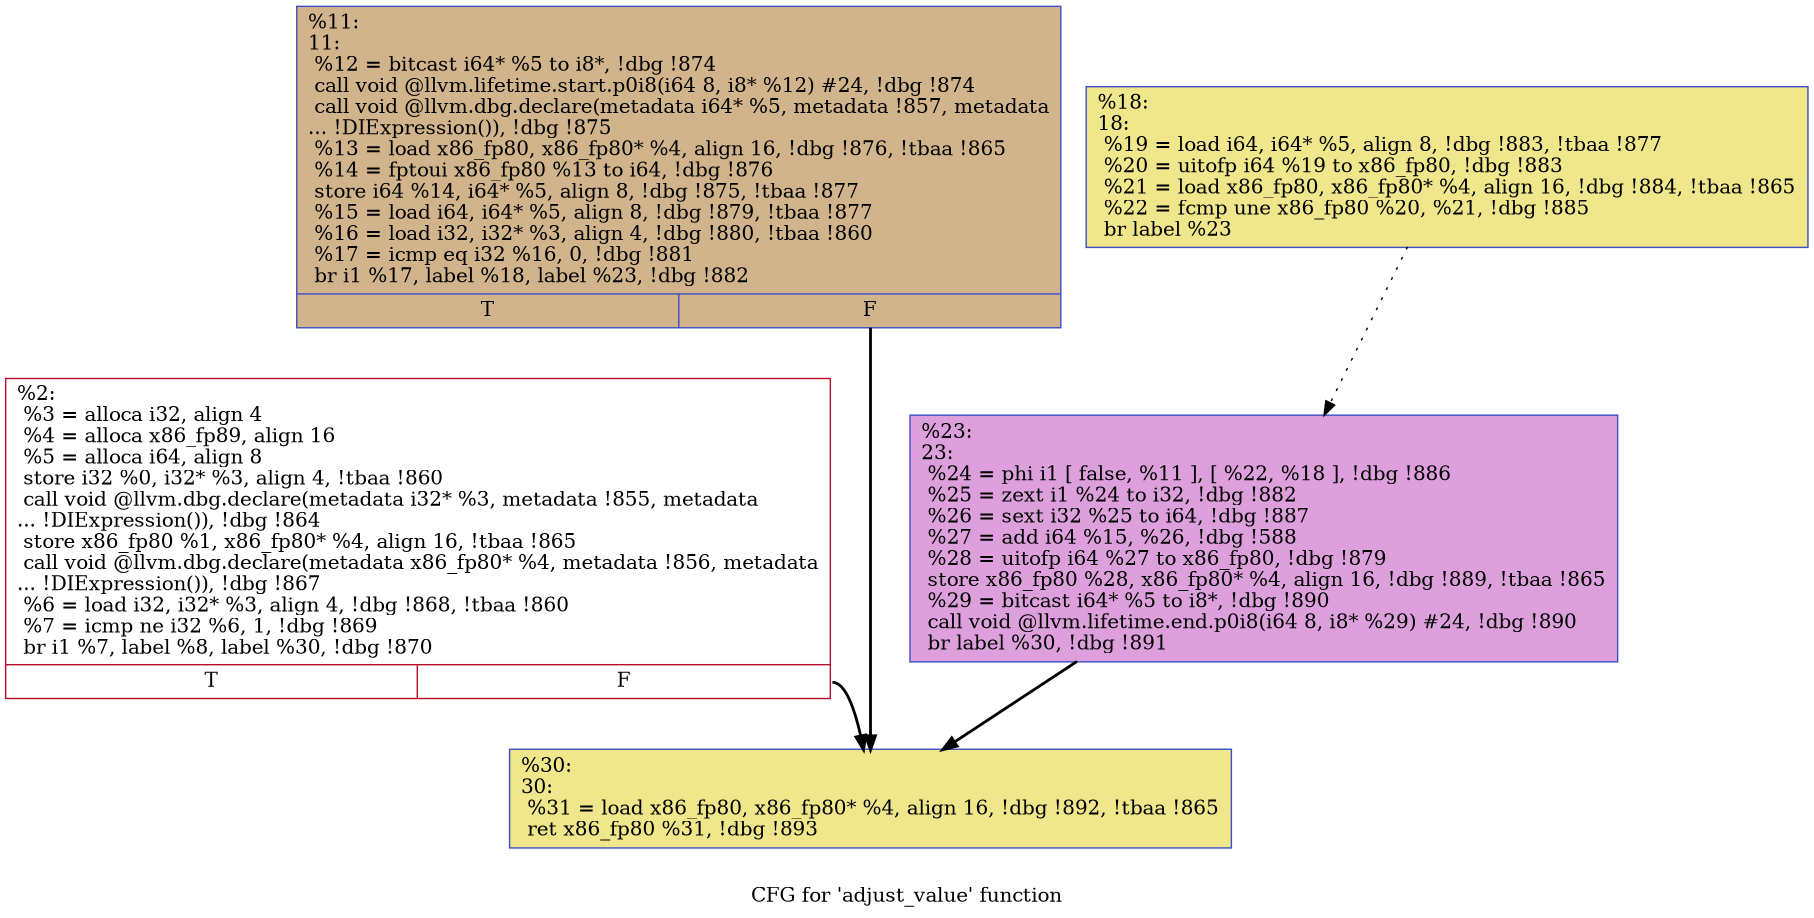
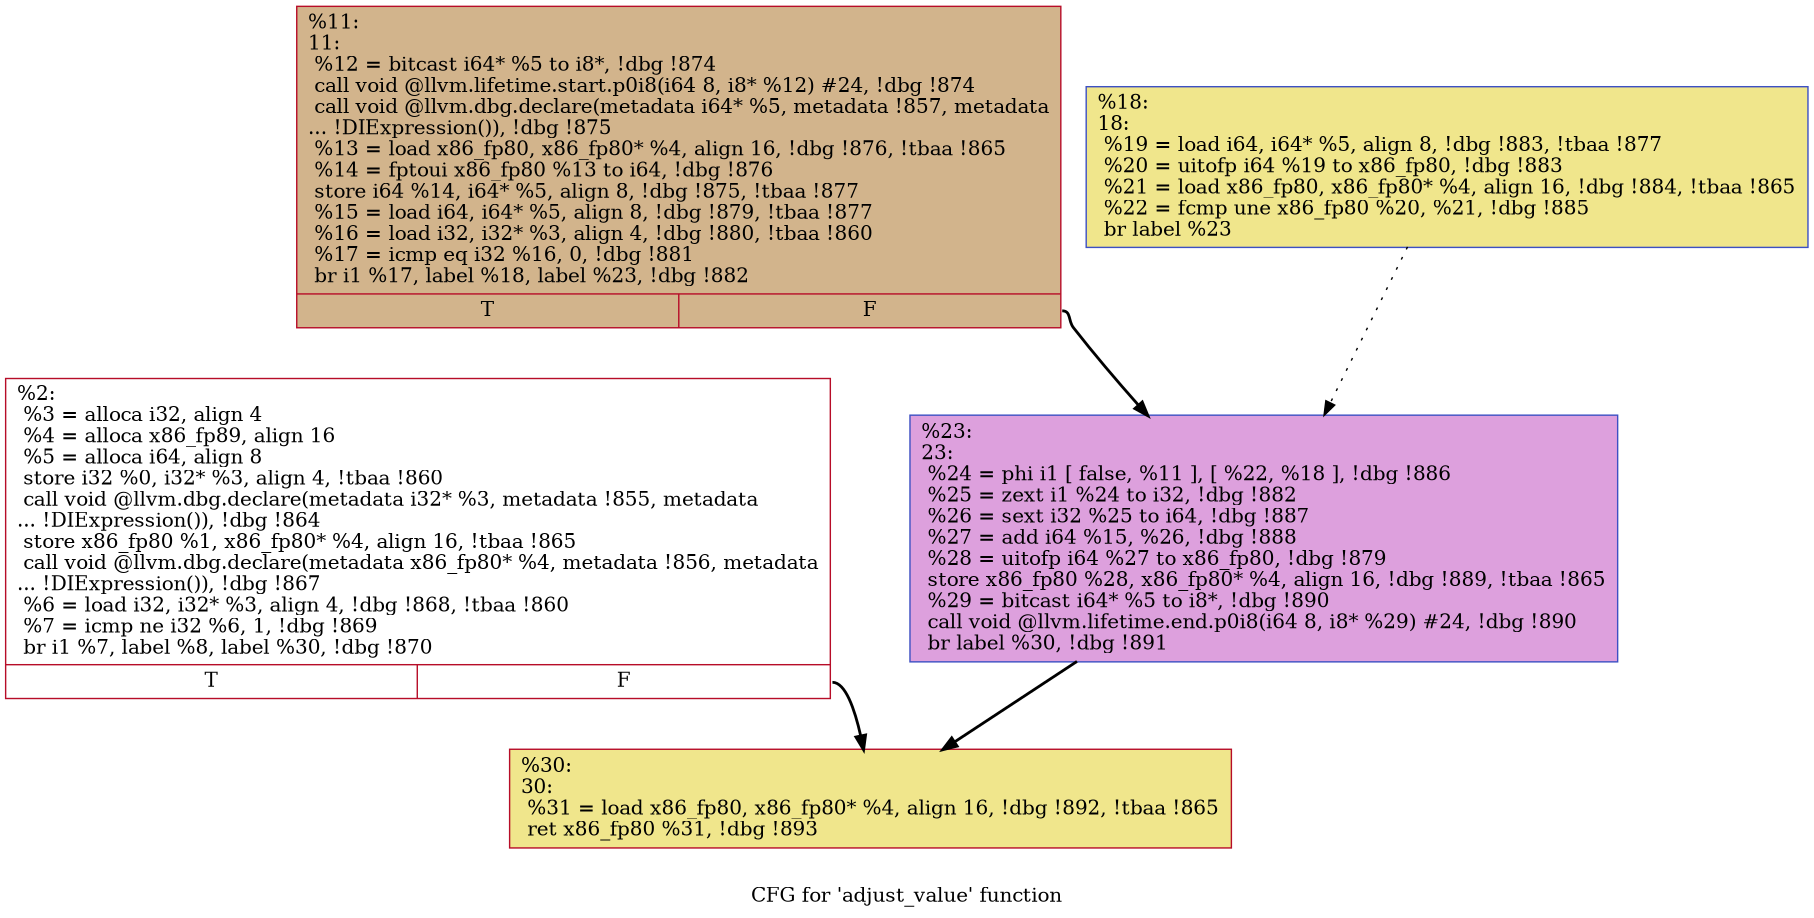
  digraph {
    label="CFG for 'adjust_value' function"
    node [color="#3d50c3ff" fillcolor=khaki shape=record style=filled]
    edge [style=bold tailport=s1]
    n1 [color="#b70d28ff" fillcolor=white label="{%2:\l  %3 = alloca i32, align 4\l  %4 = alloca x86_fp89, align 16\l  %5 = alloca i64, align 8\l  store i32 %0, i32* %3, align 4, !tbaa !860\l  call void @llvm.dbg.declare(metadata i32* %3, metadata !855, metadata\l... !DIExpression()), !dbg !864\l  store x86_fp80 %1, x86_fp80* %4, align 16, !tbaa !865\l  call void @llvm.dbg.declare(metadata x86_fp80* %4, metadata !856, metadata\l... !DIExpression()), !dbg !867\l  %6 = load i32, i32* %3, align 4, !dbg !868, !tbaa !860\l  %7 = icmp ne i32 %6, 1, !dbg !869\l  br i1 %7, label %8, label %30, !dbg !870\l|{<s0>T|<s1>F}}"]
-   n2 [label="{%30:\l30:                                               \l  %31 = load x86_fp80, x86_fp80* %4, align 16, !dbg !892, !tbaa !865\l  ret x86_fp80 %31, !dbg !893\l}"]
-   n3 [fillcolor=tan label="{%11:\l11:                                               \l  %12 = bitcast i64* %5 to i8*, !dbg !874\l  call void @llvm.lifetime.start.p0i8(i64 8, i8* %12) #24, !dbg !874\l  call void @llvm.dbg.declare(metadata i64* %5, metadata !857, metadata\l... !DIExpression()), !dbg !875\l  %13 = load x86_fp80, x86_fp80* %4, align 16, !dbg !876, !tbaa !865\l  %14 = fptoui x86_fp80 %13 to i64, !dbg !876\l  store i64 %14, i64* %5, align 8, !dbg !875, !tbaa !877\l  %15 = load i64, i64* %5, align 8, !dbg !879, !tbaa !877\l  %16 = load i32, i32* %3, align 4, !dbg !880, !tbaa !860\l  %17 = icmp eq i32 %16, 0, !dbg !881\l  br i1 %17, label %18, label %23, !dbg !882\l|{<s0>T|<s1>F}}"]
-   n4 [fillcolor=plum label="{%23:\l23:                                               \l  %24 = phi i1 [ false, %11 ], [ %22, %18 ], !dbg !886\l  %25 = zext i1 %24 to i32, !dbg !882\l  %26 = sext i32 %25 to i64, !dbg !887\l  %27 = add i64 %15, %26, !dbg !588\l  %28 = uitofp i64 %27 to x86_fp80, !dbg !879\l  store x86_fp80 %28, x86_fp80* %4, align 16, !dbg !889, !tbaa !865\l  %29 = bitcast i64* %5 to i8*, !dbg !890\l  call void @llvm.lifetime.end.p0i8(i64 8, i8* %29) #24, !dbg !890\l  br label %30, !dbg !891\l}"]
+   n2 [color="#b70d28ff" label="{%30:\l30:                                               \l  %31 = load x86_fp80, x86_fp80* %4, align 16, !dbg !892, !tbaa !865\l  ret x86_fp80 %31, !dbg !893\l}"]
+   n3 [color="#b70d28ff" fillcolor=tan label="{%11:\l11:                                               \l  %12 = bitcast i64* %5 to i8*, !dbg !874\l  call void @llvm.lifetime.start.p0i8(i64 8, i8* %12) #24, !dbg !874\l  call void @llvm.dbg.declare(metadata i64* %5, metadata !857, metadata\l... !DIExpression()), !dbg !875\l  %13 = load x86_fp80, x86_fp80* %4, align 16, !dbg !876, !tbaa !865\l  %14 = fptoui x86_fp80 %13 to i64, !dbg !876\l  store i64 %14, i64* %5, align 8, !dbg !875, !tbaa !877\l  %15 = load i64, i64* %5, align 8, !dbg !879, !tbaa !877\l  %16 = load i32, i32* %3, align 4, !dbg !880, !tbaa !860\l  %17 = icmp eq i32 %16, 0, !dbg !881\l  br i1 %17, label %18, label %23, !dbg !882\l|{<s0>T|<s1>F}}"]
+   n4 [fillcolor=plum label="{%23:\l23:                                               \l  %24 = phi i1 [ false, %11 ], [ %22, %18 ], !dbg !886\l  %25 = zext i1 %24 to i32, !dbg !882\l  %26 = sext i32 %25 to i64, !dbg !887\l  %27 = add i64 %15, %26, !dbg !888\l  %28 = uitofp i64 %27 to x86_fp80, !dbg !879\l  store x86_fp80 %28, x86_fp80* %4, align 16, !dbg !889, !tbaa !865\l  %29 = bitcast i64* %5 to i8*, !dbg !890\l  call void @llvm.lifetime.end.p0i8(i64 8, i8* %29) #24, !dbg !890\l  br label %30, !dbg !891\l}"]
    n5 [label="{%18:\l18:                                               \l  %19 = load i64, i64* %5, align 8, !dbg !883, !tbaa !877\l  %20 = uitofp i64 %19 to x86_fp80, !dbg !883\l  %21 = load x86_fp80, x86_fp80* %4, align 16, !dbg !884, !tbaa !865\l  %22 = fcmp une x86_fp80 %20, %21, !dbg !885\l  br label %23\l}"]
    n1 -> n2
-   n3 -> n2
+   n3 -> n4
    n4 -> n2 [tailport=s0]
    n5 -> n4 [style=dotted tailport=s0]
  }
